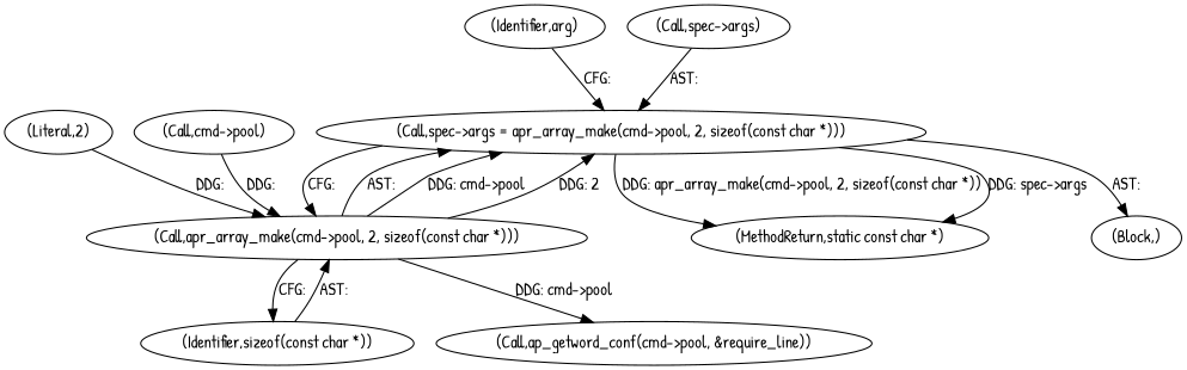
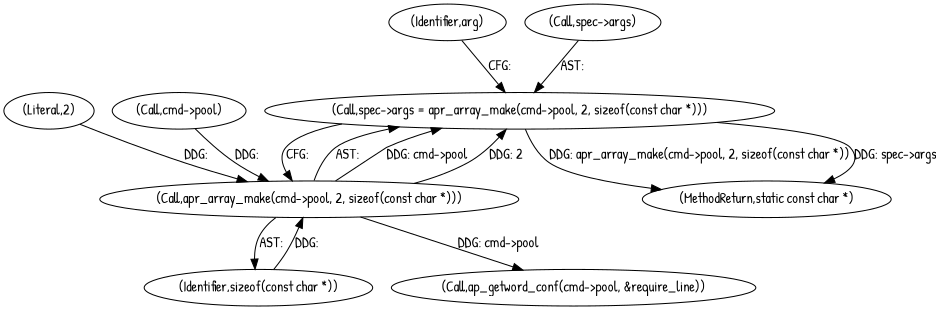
  digraph {
    fontname="Patrick Hand"
    node [fontname="Patrick Hand"]
    edge [fontname="Patrick Hand"]
    n1 [label="(Call,spec->args = apr_array_make(cmd->pool, 2, sizeof(const char *)))"]
    n2 [label="(Call,apr_array_make(cmd->pool, 2, sizeof(const char *)))"]
    n3 [label="(MethodReturn,static const char *)"]
-   n4 [label="(Block,)"]
    n5 [label="(Identifier,sizeof(const char *))"]
    n6 [label="(Call,ap_getword_conf(cmd->pool, &require_line))"]
    n7 [label="(Literal,2)"]
    n8 [label="(Call,cmd->pool)"]
    n9 [label="(Identifier,arg)"]
    n10 [label="(Call,spec->args)"]
    n1 -> n2 [label="CFG: "]
    n1 -> n3 [label="DDG: apr_array_make(cmd->pool, 2, sizeof(const char *))"]
    n1 -> n3 [label="DDG: spec->args"]
-   n1 -> n4 [label="AST: "]
    n2 -> n1 [label="AST: "]
    n2 -> n1 [label="DDG: cmd->pool"]
    n2 -> n1 [label="DDG: 2"]
-   n2 -> n5 [label="CFG: "]
+   n2 -> n5 [label="AST: "]
    n2 -> n6 [label="DDG: cmd->pool"]
-   n5 -> n2 [label="AST: "]
+   n5 -> n2 [label="DDG: "]
    n7 -> n2 [label="DDG: "]
    n8 -> n2 [label="DDG: "]
    n9 -> n1 [label="CFG: "]
    n10 -> n1 [label="AST: "]
  }
